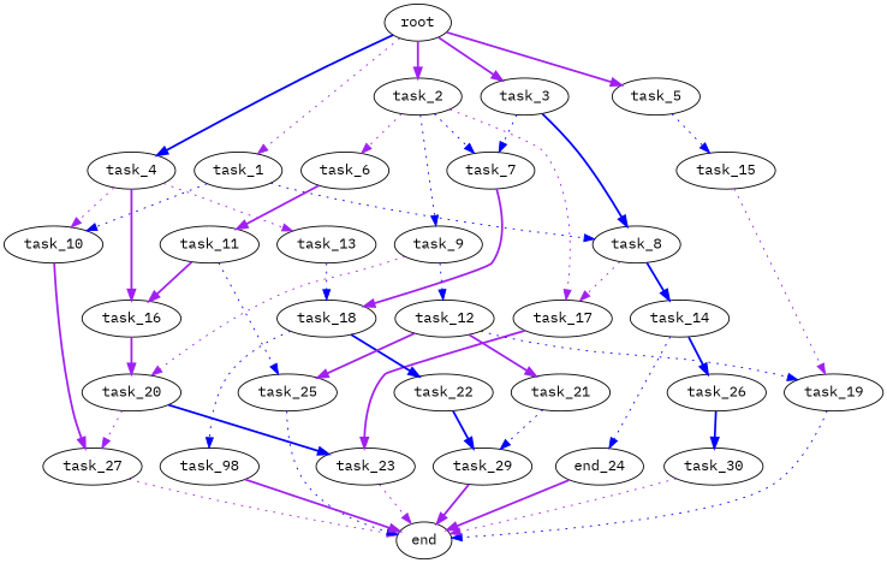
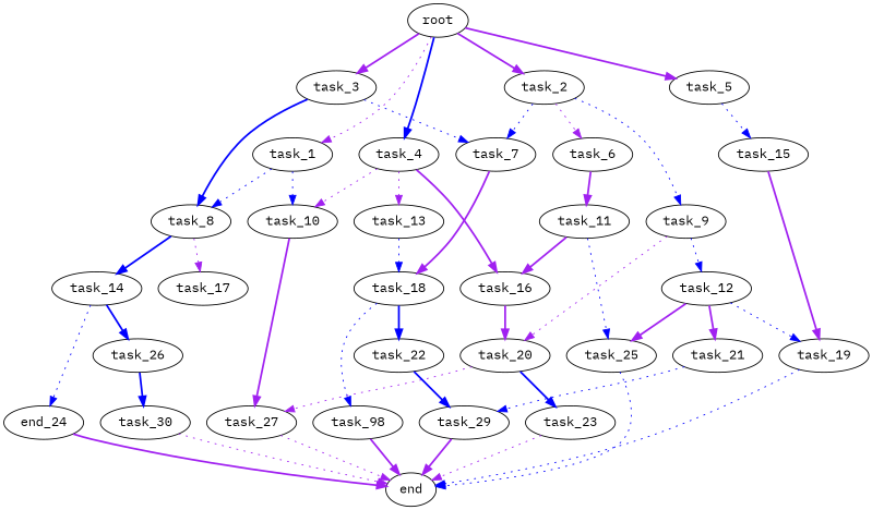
  digraph {
    fontname="IBM Plex Mono"
    node [fontname="IBM Plex Mono"]
    edge [color=purple fontname="IBM Plex Mono" style=dotted]
    root
    task_1
    task_2
    task_3
    task_4
    task_5
    task_8
    task_10
    task_6
    task_7
    task_9
    task_17
    task_13
    task_16
    task_15
    task_14
    task_27
    task_11
    task_18
    task_12
    task_20
    task_23
    task_19
    task_25
    task_22
    n26 [label=task_98]
    n27 [label=end_24]
    task_26
    task_21
    end
    task_29
    task_30
    root -> task_1
    root -> task_2 [style=bold]
    root -> task_3 [style=bold]
    root -> task_4 [color=blue style=bold]
    root -> task_5 [style=bold]
    task_1 -> task_8 [color=blue]
    task_1 -> task_10 [color=blue]
    task_2 -> task_6
    task_2 -> task_7 [color=blue]
    task_2 -> task_9 [color=blue]
-   task_2 -> task_17
    task_3 -> task_8 [color=blue style=bold]
    task_3 -> task_7 [color=blue]
    task_4 -> task_10
    task_4 -> task_13
    task_4 -> task_16 [style=bold]
    task_5 -> task_15 [color=blue]
    task_8 -> task_17
    task_8 -> task_14 [color=blue style=bold]
    task_10 -> task_27 [style=bold]
    task_6 -> task_11 [style=bold]
    task_7 -> task_18 [style=bold]
    task_9 -> task_12 [color=blue]
    task_9 -> task_20
-   task_17 -> task_23 [style=bold]
    task_13 -> task_18 [color=blue]
    task_16 -> task_20 [style=bold]
-   task_15 -> task_19
+   task_15 -> task_19 [style=bold]
    task_14 -> n27 [color=blue]
    task_14 -> task_26 [color=blue style=bold]
    task_27 -> end
    task_11 -> task_16 [style=bold]
    task_11 -> task_25 [color=blue]
    task_18 -> task_22 [color=blue style=bold]
    task_18 -> n26 [color=blue]
    task_12 -> task_19 [color=blue]
    task_12 -> task_25 [style=bold]
    task_12 -> task_21 [style=bold]
    task_20 -> task_27
    task_20 -> task_23 [color=blue style=bold]
    task_23 -> end
    task_19 -> end [color=blue]
    task_25 -> end [color=blue]
    task_22 -> task_29 [color=blue style=bold]
    n26 -> end [style=bold]
    n27 -> end [style=bold]
    task_26 -> task_30 [color=blue style=bold]
    task_21 -> task_29 [color=blue]
    task_29 -> end [style=bold]
    task_30 -> end
  }
